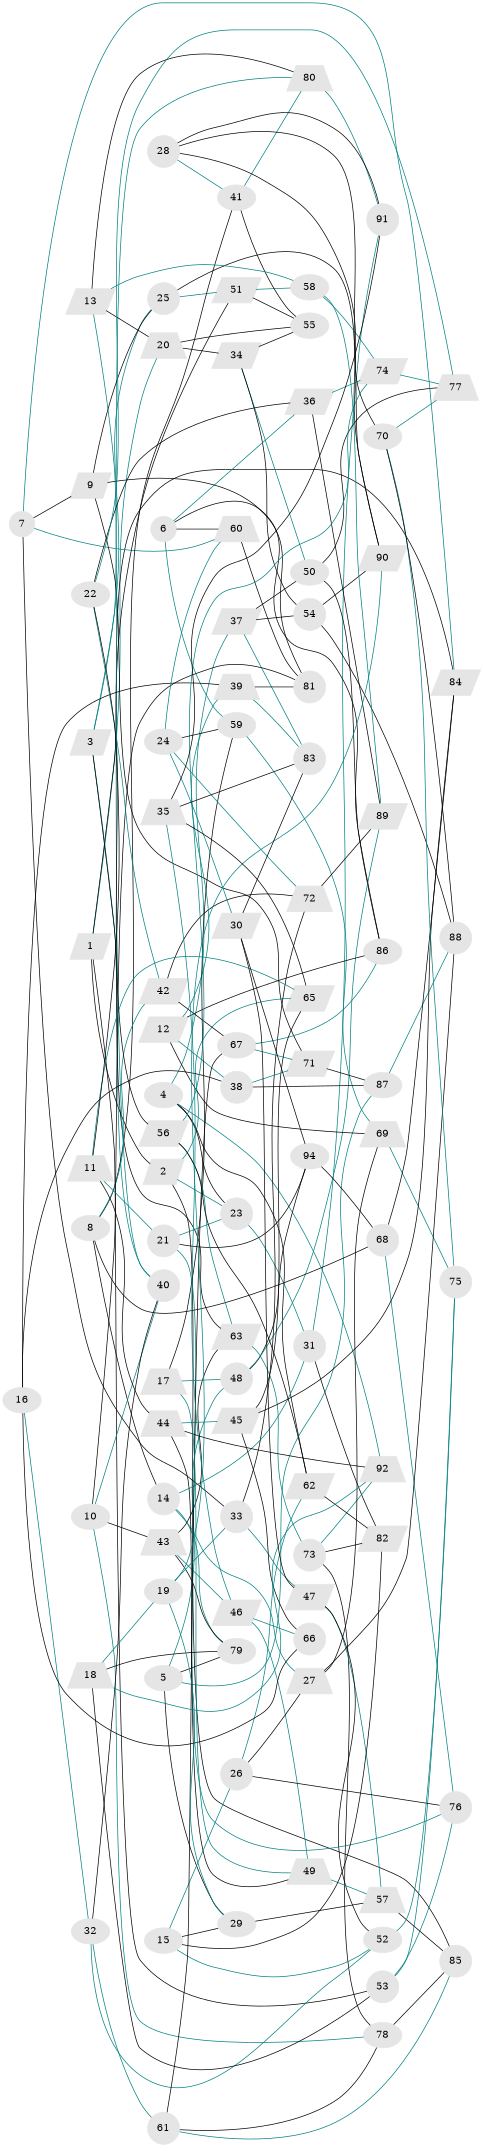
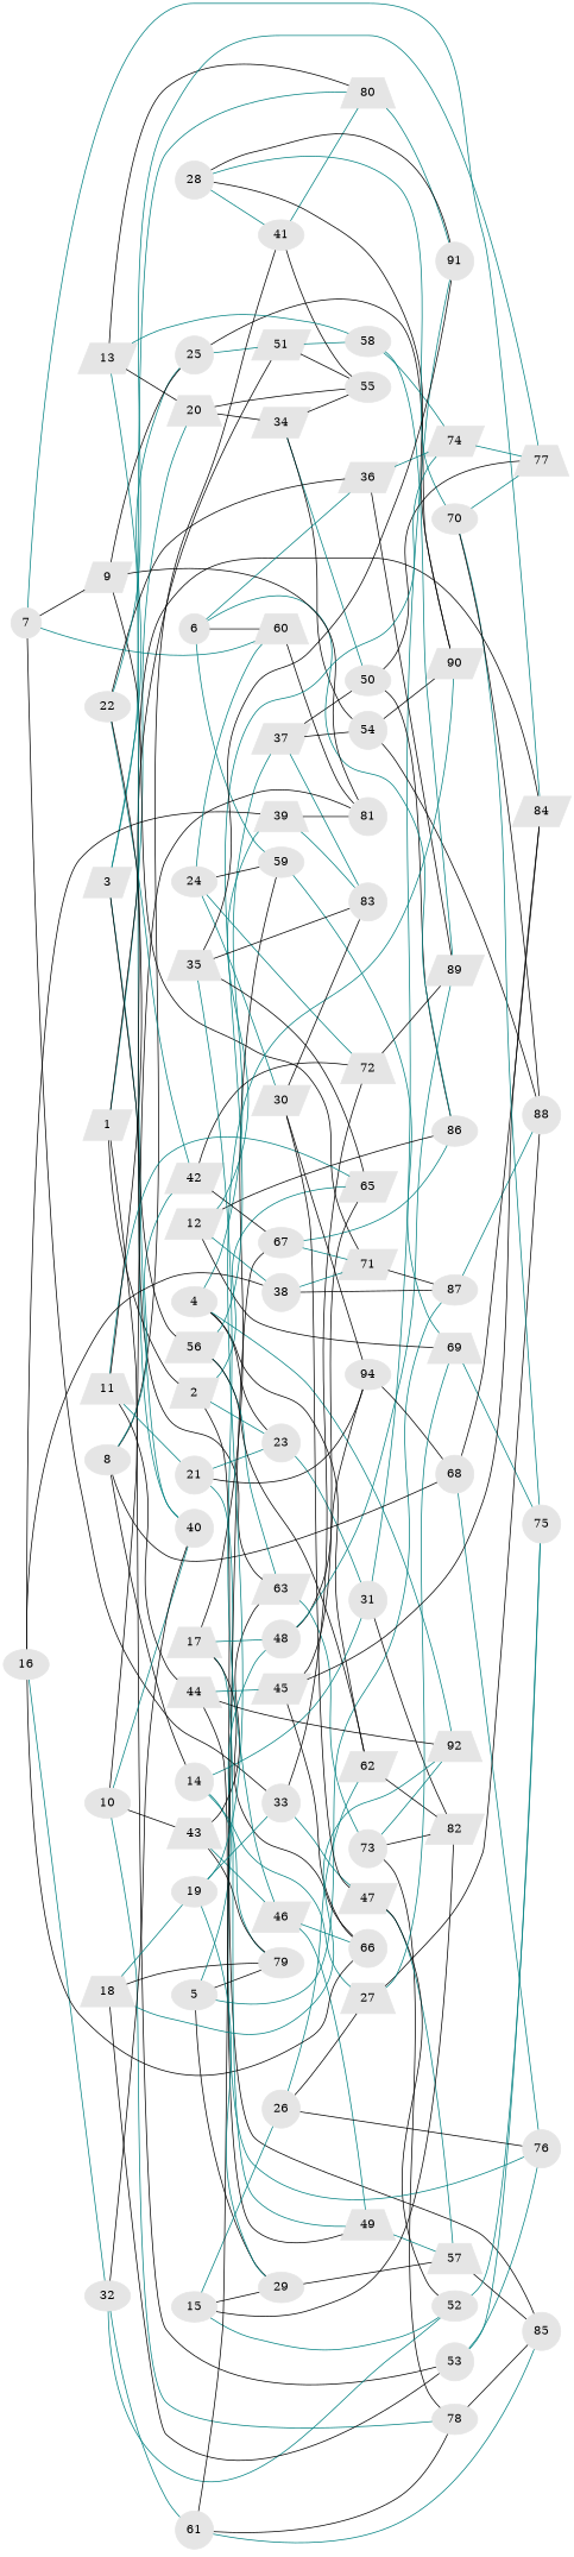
  graph {
    rankdir=LR
    node [color=gray90 shape=circle style=filled]
    edge [color=black]
    1 [shape=parallelogram]
    2 [shape=parallelogram]
    20 [shape=trapezium]
    53
    84 [shape=parallelogram]
    23
    65 [shape=parallelogram]
    85
    34 [shape=parallelogram]
    55 [shape=ellipse]
    76
    75
    31
    3 [shape=parallelogram]
    25
    40
    63 [shape=parallelogram]
    80 [shape=trapezium]
    51 [shape=parallelogram]
    90 [shape=parallelogram]
    73
    91
    4 [shape=ellipse]
    37 [shape=parallelogram]
    62 [shape=parallelogram]
    92 [shape=trapezium]
    83
    50 [shape=ellipse]
    54
    82 [shape=parallelogram]
    5 [shape=ellipse]
    29 [shape=ellipse]
    48
    79 [shape=ellipse]
    87 [shape=ellipse]
    57 [shape=trapezium]
    n37 [label=94 shape=ellipse]
    89 [shape=parallelogram]
    88
    36 [shape=parallelogram]
    6
    59 [shape=ellipse]
    60 [shape=trapezium]
    86 [shape=ellipse]
    74 [shape=parallelogram]
    69 [shape=trapezium]
    81
    7
    9 [shape=parallelogram]
    33
    71 [shape=parallelogram]
    72 [shape=trapezium]
    47 [shape=parallelogram]
    8 [shape=ellipse]
    14
    41 [shape=ellipse]
    42 [shape=parallelogram]
    68
    27 [shape=trapezium]
    67 [shape=ellipse]
    10 [shape=ellipse]
    43 [shape=trapezium]
    78 [shape=ellipse]
    46 [shape=parallelogram]
    11 [shape=trapezium]
    21
    44 [shape=trapezium]
    49 [shape=trapezium]
    45 [shape=parallelogram]
    58 [shape=ellipse]
    12 [shape=parallelogram]
    38
    39 [shape=trapezium]
    13 [shape=parallelogram]
    15 [shape=ellipse]
    26
    52 [shape=ellipse]
    16 [shape=ellipse]
    32 [shape=ellipse]
    66
    61
    17 [shape=trapezium]
    18 [shape=trapezium]
    19 [shape=ellipse]
    22 [shape=ellipse]
    56 [shape=parallelogram]
    77 [shape=trapezium]
    24 [shape=ellipse]
    30 [shape=parallelogram]
    28
    70 [shape=ellipse]
    35 [shape=trapezium]
    1 -- 2
    1 -- 20 [color=teal]
    1 -- 53
    1 -- 84
    2 -- 23 [color=teal]
    2 -- 65 [color=teal]
    2 -- 85
    20 -- 34
    20 -- 55
    53 -- 76 [color=teal]
    53 -- 75 [color=teal]
    23 -- 31 [color=teal]
    34 -- 55
    34 -- 50 [color=teal]
    34 -- 54
    31 -- 91 [color=teal]
    31 -- 82
    3 -- 25 [color=teal]
    3 -- 40 [color=teal]
    3 -- 63
    3 -- 80 [color=teal]
    25 -- 51 [color=teal]
    25 -- 90
    63 -- 73 [color=teal]
    80 -- 91 [color=teal]
    51 -- 55
    51 -- 58 [color=teal]
    73 -- 92 [color=teal]
    73 -- 82
    73 -- 78
    4 -- 23
    4 -- 37 [color=teal]
    4 -- 62
    4 -- 92 [color=teal]
    37 -- 83 [color=teal]
    37 -- 50
    37 -- 54
    62 -- 82
    50 -- 86
    50 -- 77
    54 -- 90
    54 -- 88
    5 -- 29
    5 -- 48 [color=teal]
    5 -- 79
    5 -- 87 [color=teal]
    29 -- 57
    48 -- n37
    48 -- 89 [color=teal]
    87 -- 88 [color=teal]
    57 -- 85
    n37 -- 68
    36 -- 89
    36 -- 74 [color=teal]
    6 -- 36 [color=teal]
    6 -- 59 [color=teal]
    6 -- 60
-   6 -- 86
+   6 -- 86 [color=teal]
    59 -- 69 [color=teal]
    60 -- 81
    74 -- 77 [color=teal]
    69 -- 75 [color=teal]
    7 -- 84 [color=teal]
    7 -- 60 [color=teal]
    7 -- 9
    7 -- 33
    9 -- 25
    9 -- 81
    9 -- 71
    33 -- 72
    33 -- 47 [color=teal]
    71 -- 87
    72 -- 89
    47 -- 57 [color=teal]
    47 -- 52
    8 -- 14
    8 -- 41
    8 -- 42 [color=teal]
    8 -- 68
    14 -- 31 [color=teal]
    14 -- 79 [color=teal]
    14 -- 27 [color=teal]
    41 -- 55
    41 -- 80 [color=teal]
    42 -- 72
    42 -- 67
    68 -- 84
    68 -- 76 [color=teal]
    27 -- 88
-   27 -- 69
+   27 -- 69 [color=teal]
    67 -- 86 [color=teal]
    67 -- 71 [color=teal]
    10 -- 40 [color=teal]
    10 -- 81
    10 -- 43
    10 -- 78 [color=teal]
    43 -- 63
    43 -- 79
    43 -- 46 [color=teal]
    78 -- 85
    46 -- 49 [color=teal]
    46 -- 66 [color=teal]
    11 -- 65 [color=teal]
    11 -- 51
    11 -- 21 [color=teal]
    11 -- 44
    21 -- 23 [color=teal]
    21 -- 76 [color=teal]
    21 -- n37
    44 -- 92
    44 -- 49
    44 -- 45 [color=teal]
    49 -- 57 [color=teal]
    45 -- 84
    45 -- 65
    45 -- 66
    58 -- 89 [color=teal]
    58 -- 74 [color=teal]
    12 -- 86
    12 -- 69
    12 -- 38 [color=teal]
    12 -- 39 [color=teal]
    38 -- 87
    38 -- 71 [color=teal]
    39 -- 83 [color=teal]
    39 -- 81
    13 -- 20
    13 -- 40 [color=teal]
    13 -- 80
    13 -- 58 [color=teal]
    15 -- 82
    15 -- 29
    15 -- 26 [color=teal]
    15 -- 52 [color=teal]
    26 -- 76
    26 -- 62 [color=teal]
    26 -- 27
    52 -- 75 [color=teal]
    16 -- 38
    16 -- 39
    16 -- 32 [color=teal]
    16 -- 66
    32 -- 40
    32 -- 52 [color=teal]
    32 -- 61 [color=teal]
    61 -- 85 [color=teal]
    61 -- 67
    61 -- 78
    17 -- 48 [color=teal]
    17 -- 59
    17 -- 49 [color=teal]
+   17 -- 66
    18 -- 53
    18 -- 92 [color=teal]
    18 -- 79
    18 -- 19 [color=teal]
    19 -- 90 [color=teal]
    19 -- 29 [color=teal]
    19 -- 33 [color=teal]
    22 -- 36
    22 -- 42 [color=teal]
    22 -- 56
    22 -- 77 [color=teal]
    56 -- 63 [color=teal]
    56 -- 62
    56 -- 74 [color=teal]
    24 -- 59
    24 -- 60 [color=teal]
    24 -- 72 [color=teal]
    24 -- 30 [color=teal]
    30 -- 83
    30 -- n37
    30 -- 47
    28 -- 90
    28 -- 91
    28 -- 41 [color=teal]
-   28 -- 70
+   28 -- 70 [color=teal]
    70 -- 75 [color=teal]
    70 -- 88
    70 -- 77 [color=teal]
    35 -- 65
    35 -- 91
    35 -- 83
    35 -- 46 [color=teal]
  }
